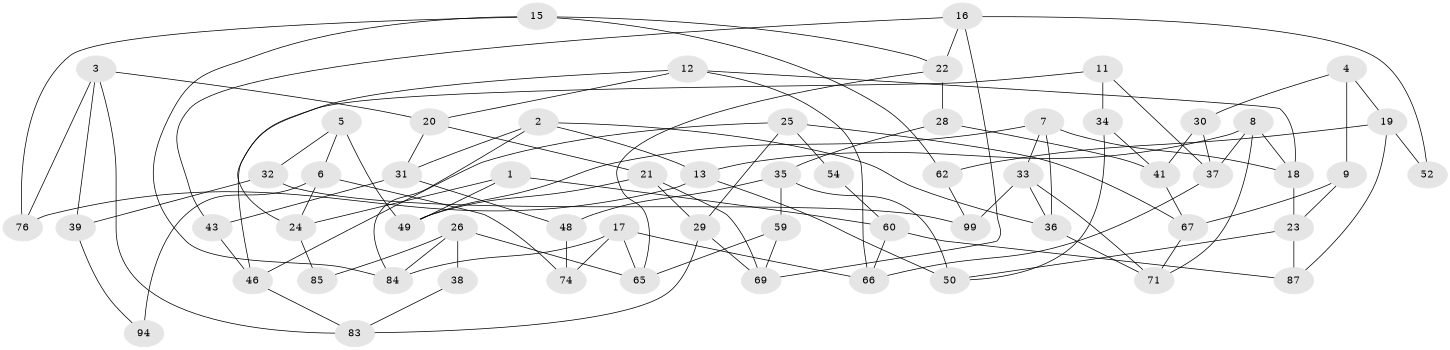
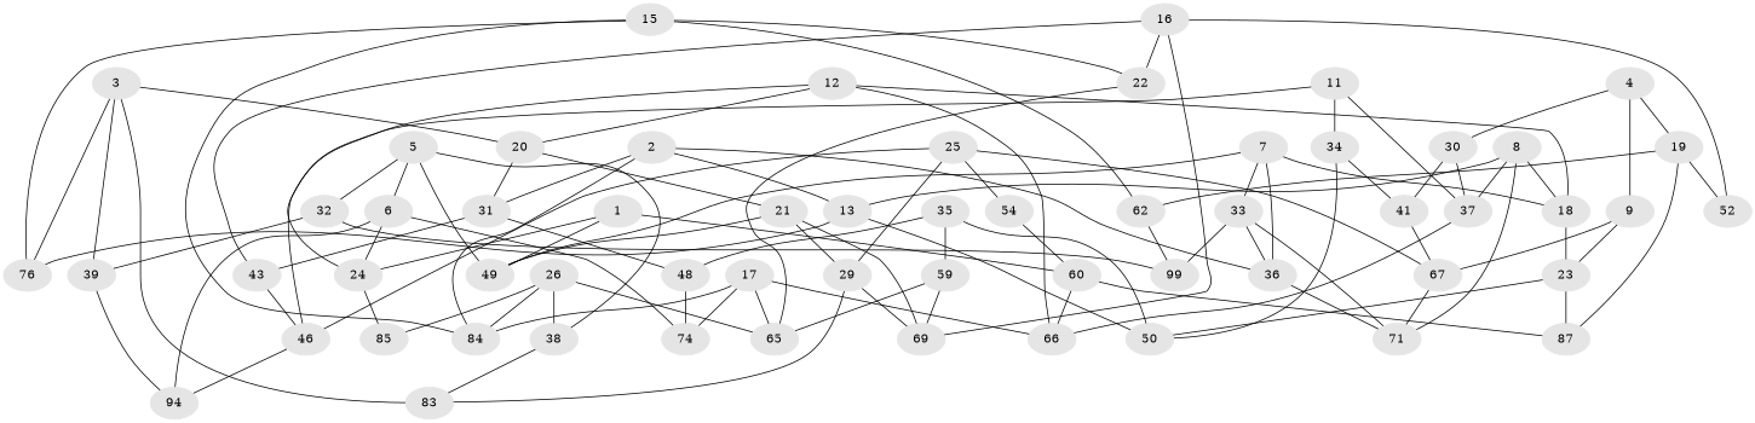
  graph {
    node [color=gray90 style=filled]
    1 [super="+56"]
    24 [super="+100"]
    49 [super="+55"]
    60 [super="+68"]
    85
    66 [super="+75"]
    87
    2 [super="+81"]
    13 [super="+47"]
    31 [super="+42"]
    36 [super="+44"]
    84 [super="+98"]
    76
    50 [super="+88"]
    43
    48
    71 [super="+82"]
    3 [super="+10"]
    20 [super="+45"]
    39
    n21 [label=83]
    21 [super="+90"]
    94
    4
    9
    19 [super="+27"]
    30
    23 [super="+58"]
    67 [super="+77"]
    62
    52
    37 [super="+53"]
    41 [super="+61"]
    5 [super="+14"]
    6 [super="+40"]
    32 [super="+83"]
    38
    74
    99
    7 [super="+86"]
    18 [super="+78"]
    33 [super="+91"]
    8 [super="+92"]
    34 [super="+95"]
    11
    46 [super="+70"]
    12 [super="+57"]
    15 [super="+64"]
    22 [super="+93"]
    65 [super="+97"]
-   28
    16 [super="+73"]
    69 [super="+96"]
    17 [super="+89"]
    29 [super="+51"]
    35 [super="+72"]
    25 [super="+80"]
    54
    26 [super="+79"]
    59
    1 -- 24
    1 -- 49
    1 -- 60
    24 -- 85
    60 -- 66
    60 -- 87
    2 -- 13
    2 -- 31
    2 -- 36
    2 -- 84
    13 -- 76
    13 -- 50
    31 -- 43
    31 -- 48
    36 -- 71
    43 -- 46
    48 -- 74
    3 -- 76
    3 -- 20
    3 -- 39
    3 -- n21
    20 -- 31
    20 -- 21
    39 -- 94
    21 -- 49
    21 -- 69
    21 -- 29
    4 -- 9
    4 -- 19
    4 -- 30
    9 -- 23
    9 -- 67
    19 -- 87
    19 -- 62
    19 -- 52
    30 -- 37
    30 -- 41
    23 -- 87
    23 -- 50
    67 -- 71
    62 -- 99
    37 -- 66
    41 -- 67
    5 -- 49
    5 -- 6
    5 -- 32
+   5 -- 38
    6 -- 24
    6 -- 94
    6 -- 74
    32 -- 39
    32 -- 99
    38 -- n21
    7 -- 49
    7 -- 36
    7 -- 18
    7 -- 33
    18 -- 23
    33 -- 36
    33 -- 71
    33 -- 99
    8 -- 13
    8 -- 71
    8 -- 37
    8 -- 18
    34 -- 50
    34 -- 41
    11 -- 37
    11 -- 34
    11 -- 46
-   46 -- n21
+   46 -- 94
    12 -- 24
    12 -- 66
    12 -- 20
    12 -- 18
    15 -- 84
    15 -- 76
    15 -- 62
    15 -- 22
    22 -- 65
-   22 -- 28
-   28 -- 41
-   28 -- 35
    16 -- 43
    16 -- 52
    16 -- 22
    16 -- 69
    17 -- 66
    17 -- 84
    17 -- 74
    17 -- 65
    29 -- n21
    29 -- 69
    35 -- 50
    35 -- 48
    35 -- 59
    25 -- 67
    25 -- 46
    25 -- 29
    25 -- 54
    54 -- 60
    26 -- 85
    26 -- 84
    26 -- 38
    26 -- 65
    59 -- 65
    59 -- 69
  }
